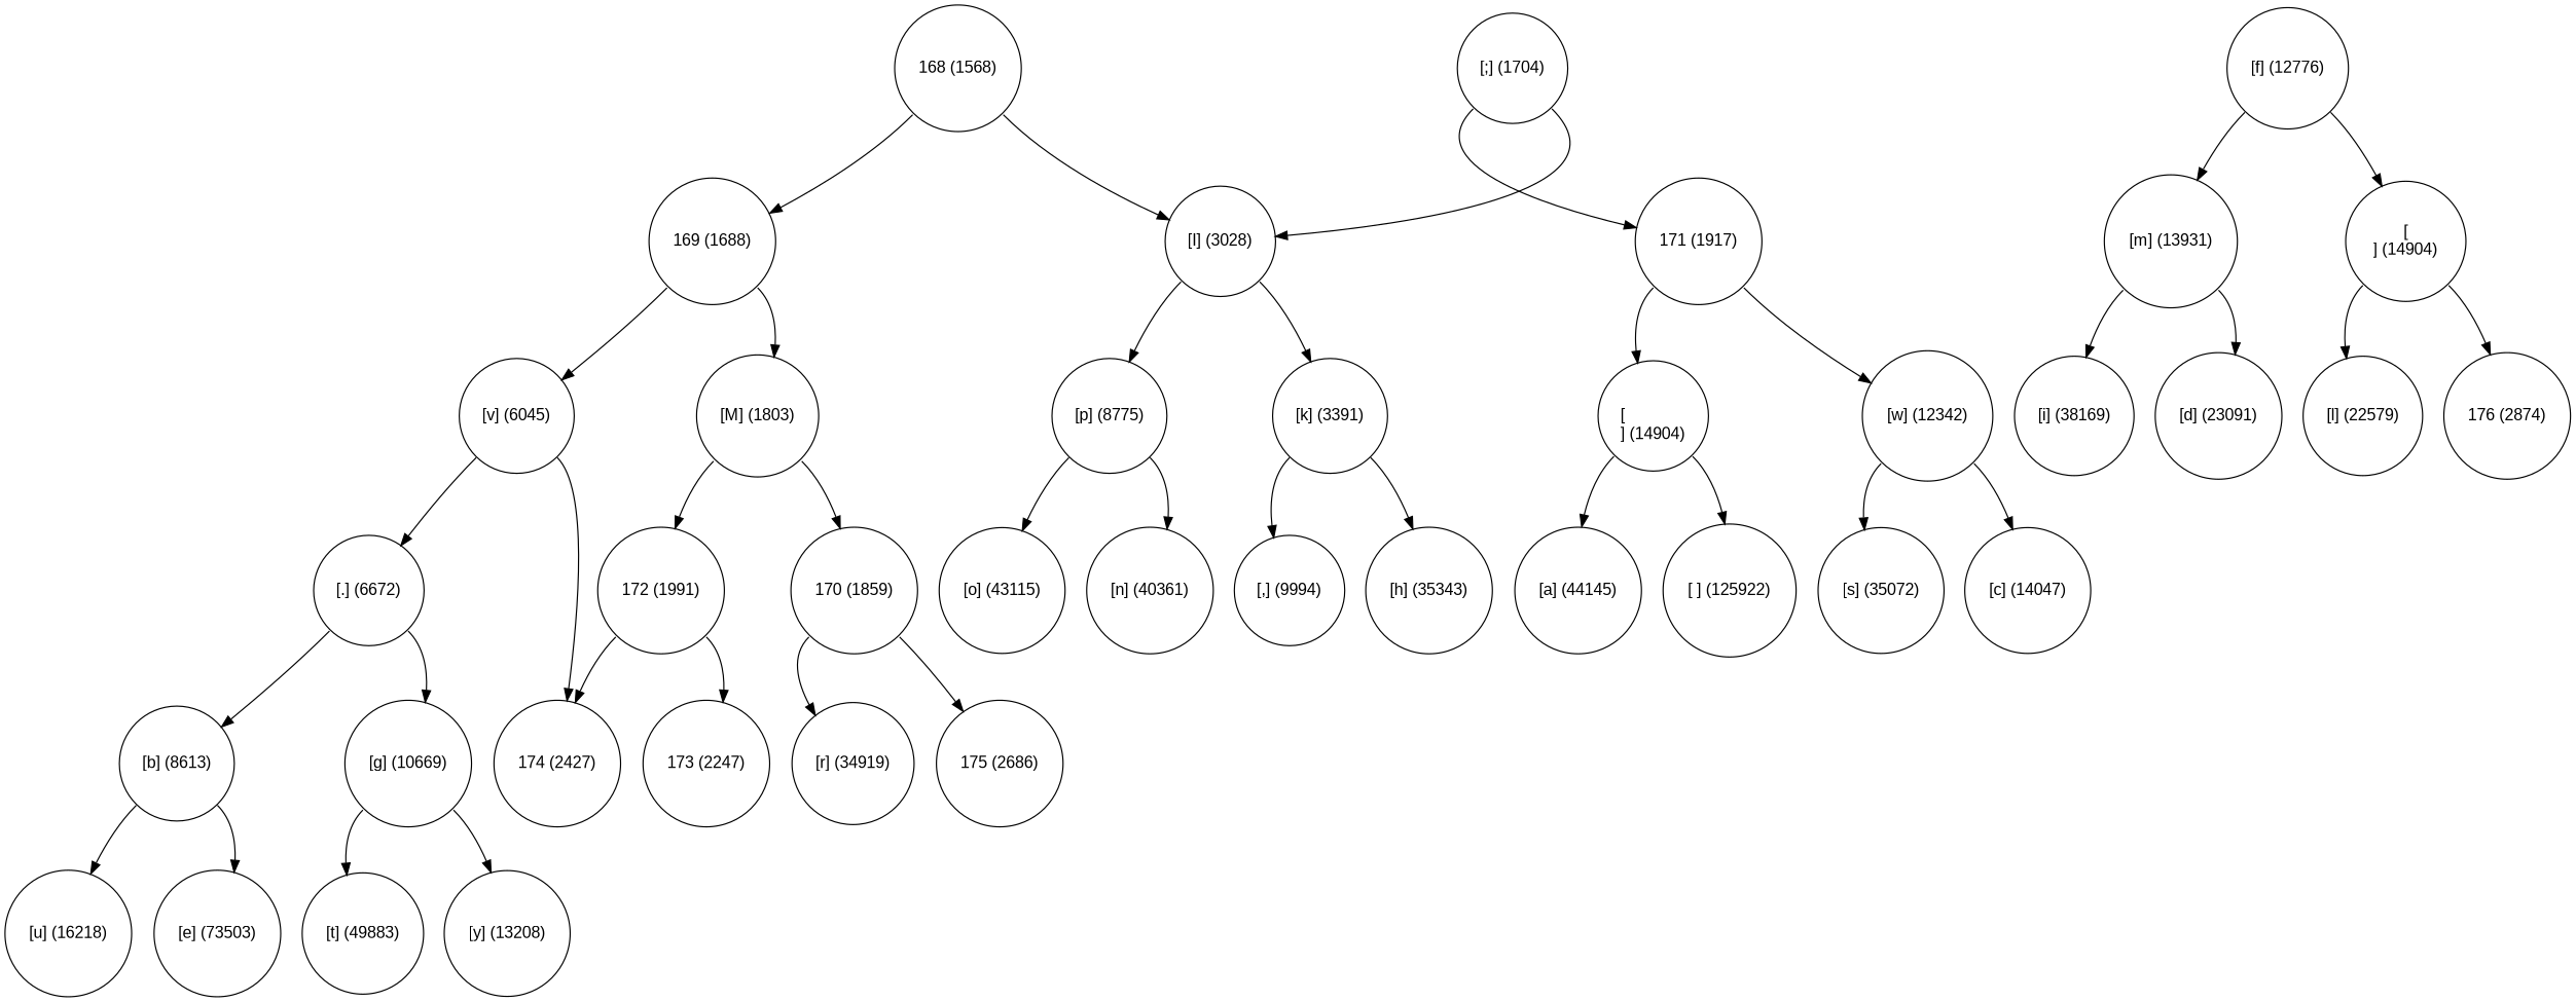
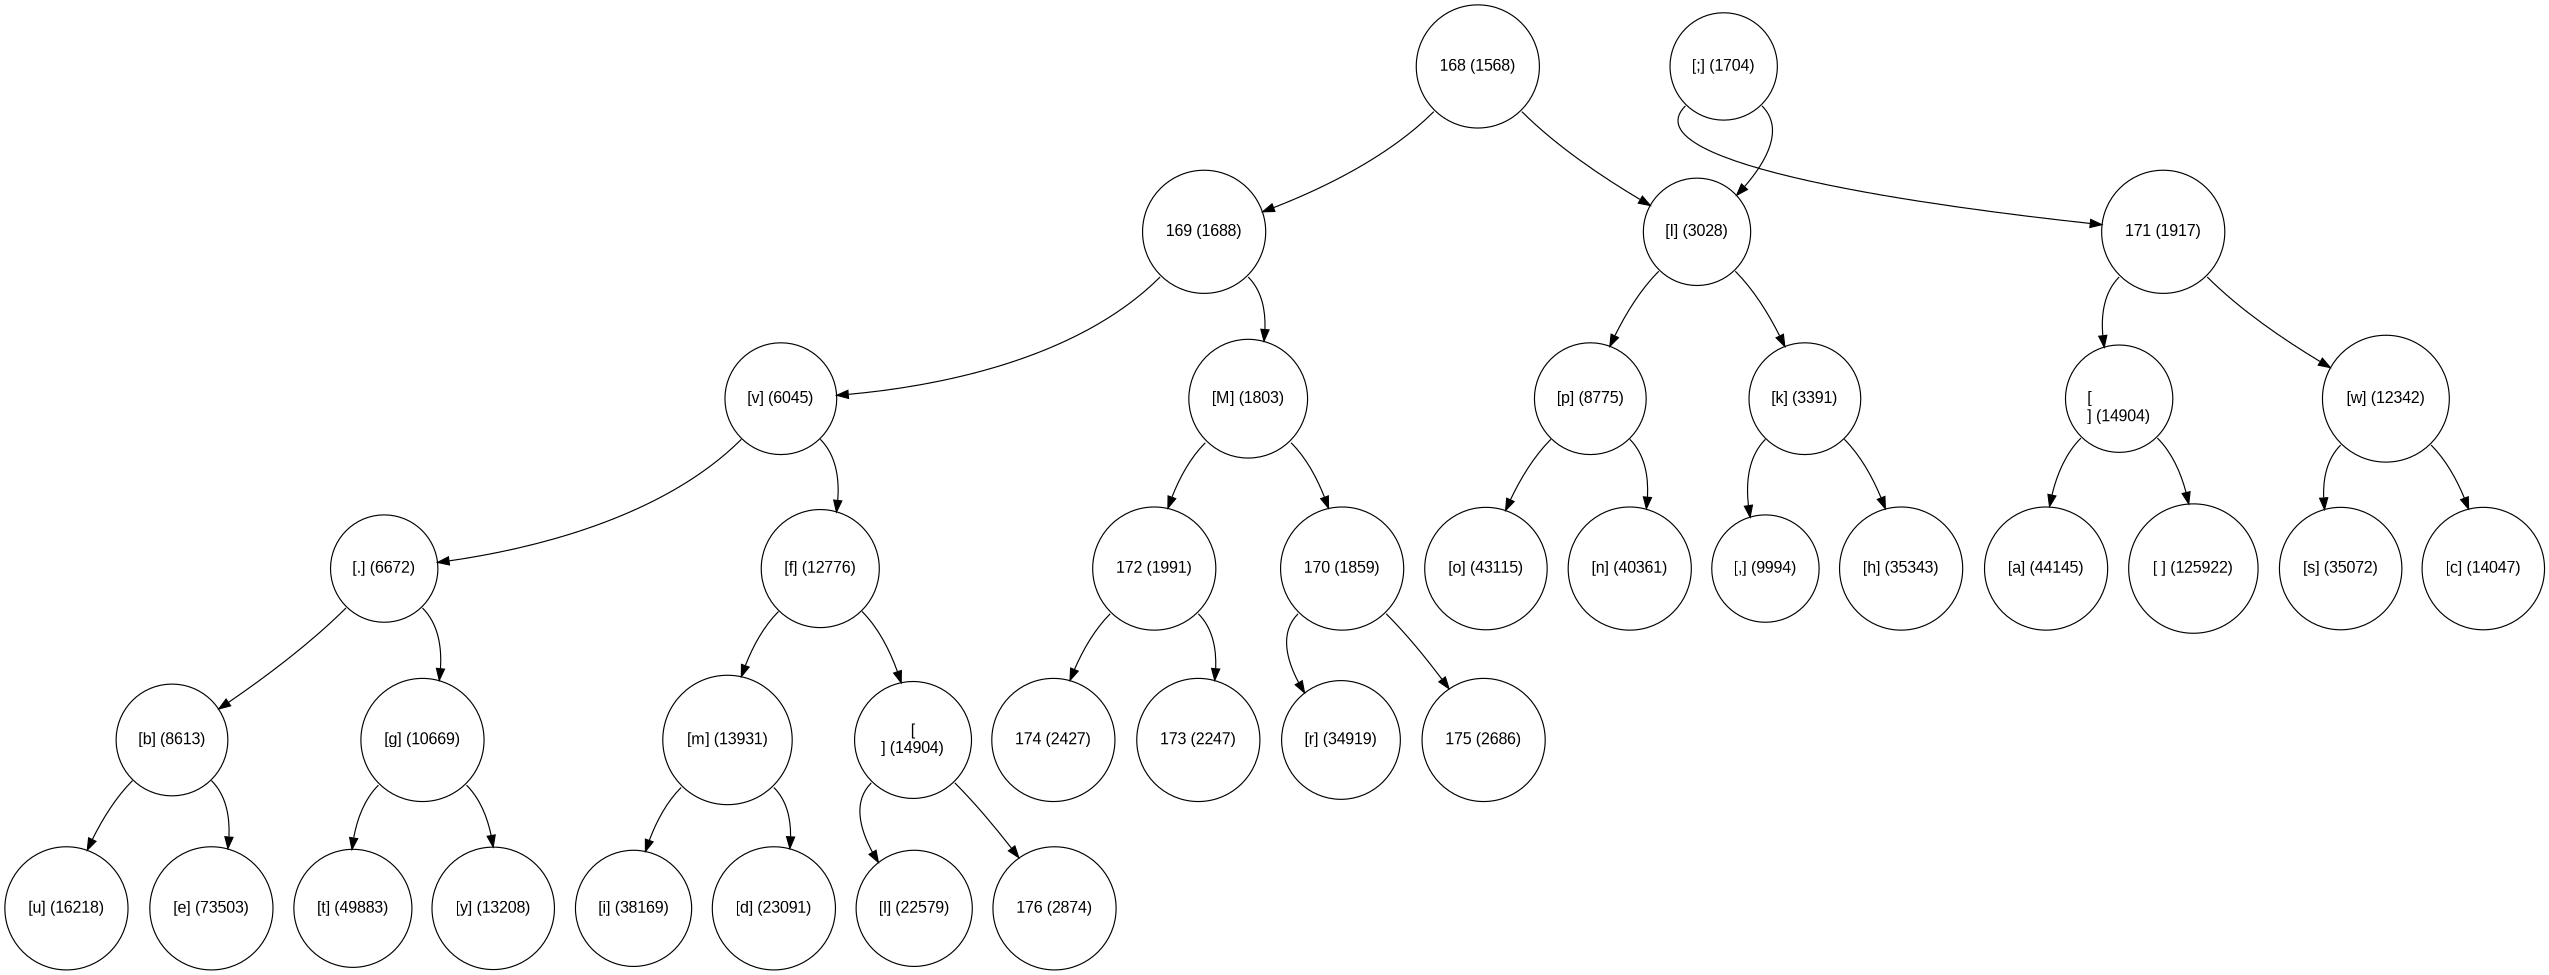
  digraph {
    node [fontname=Arial shape=circle]
    edge [tailport=sw]
    n1 [label="168 (1568)" width=0.5]
    n2 [label="169 (1688)" width=0.5]
    n3 [label="[I] (3028)" width=0.5]
    n4 [label="[v] (6045)" width=0.5]
    n5 [label="[M] (1803)" width=0.5]
    n6 [label="[;] (1704)" width=0.5]
    n7 [label="171 (1917)" width=0.5]
    n8 [label="[.] (6672)" width=0.5]
    n9 [label="[f] (12776)" width=0.5]
    n10 [label="172 (1991)" width=0.5]
    n11 [label="170 (1859)" width=0.5]
    n12 [label="[b] (8613)" width=0.5]
    n13 [label="[g] (10669)" width=0.5]
    n14 [label="[m] (13931)" width=0.5]
    n15 [label="[\n] (14904)" width=0.5]
    n16 [label="[u] (16218)" width=0.5]
    n17 [label="[e] (73503)" width=0.5]
    n18 [label="[t] (49883)" width=0.5]
    n19 [label="[y] (13208)" width=0.5]
    n20 [label="[i] (38169)" width=0.5]
    n21 [label="[d] (23091)" width=0.5]
    n22 [label="[l] (22579)" width=0.5]
    n23 [label="176 (2874)" width=0.5]
    n24 [label="174 (2427)" width=0.5]
    n25 [label="173 (2247)" width=0.5]
    n26 [label="[r] (34919)" width=0.5]
    n27 [label="175 (2686)" width=0.5]
    n28 [label="[] (14904)" width=0.5]
    n29 [label="[w] (12342)" width=0.5]
    n30 [label="[p] (8775)" width=0.5]
    n31 [label="[k] (3391)" width=0.5]
    n32 [label="[a] (44145)" width=0.5]
    n33 [label="[ ] (125922)" width=0.5]
    n34 [label="[s] (35072)" width=0.5]
    n35 [label="[c] (14047)" width=0.5]
    n36 [label="[o] (43115)" width=0.5]
    n37 [label="[n] (40361)" width=0.5]
    n38 [label="[,] (9994)" width=0.5]
    n39 [label="[h] (35343)" width=0.5]
    n1 -> n2
    n1 -> n3 [tailport=se]
    n2 -> n4
    n2 -> n5 [tailport=se]
    n3 -> n30
    n3 -> n31 [tailport=se]
    n4 -> n8
-   n4 -> n24 [tailport=se]
+   n4 -> n9 [tailport=se]
    n5 -> n10
    n5 -> n11 [tailport=se]
    n6 -> n3 [tailport=se]
    n6 -> n7
    n7 -> n28
    n7 -> n29 [tailport=se]
    n8 -> n12
    n8 -> n13 [tailport=se]
    n9 -> n14
    n9 -> n15 [tailport=se]
    n10 -> n24
    n10 -> n25 [tailport=se]
    n11 -> n26
    n11 -> n27 [tailport=se]
    n12 -> n16
    n12 -> n17 [tailport=se]
    n13 -> n18
    n13 -> n19 [tailport=se]
    n14 -> n20
    n14 -> n21 [tailport=se]
    n15 -> n22
    n15 -> n23 [tailport=se]
    n28 -> n32
    n28 -> n33 [tailport=se]
    n29 -> n34
    n29 -> n35 [tailport=se]
    n30 -> n36
    n30 -> n37 [tailport=se]
    n31 -> n38
    n31 -> n39 [tailport=se]
  }
